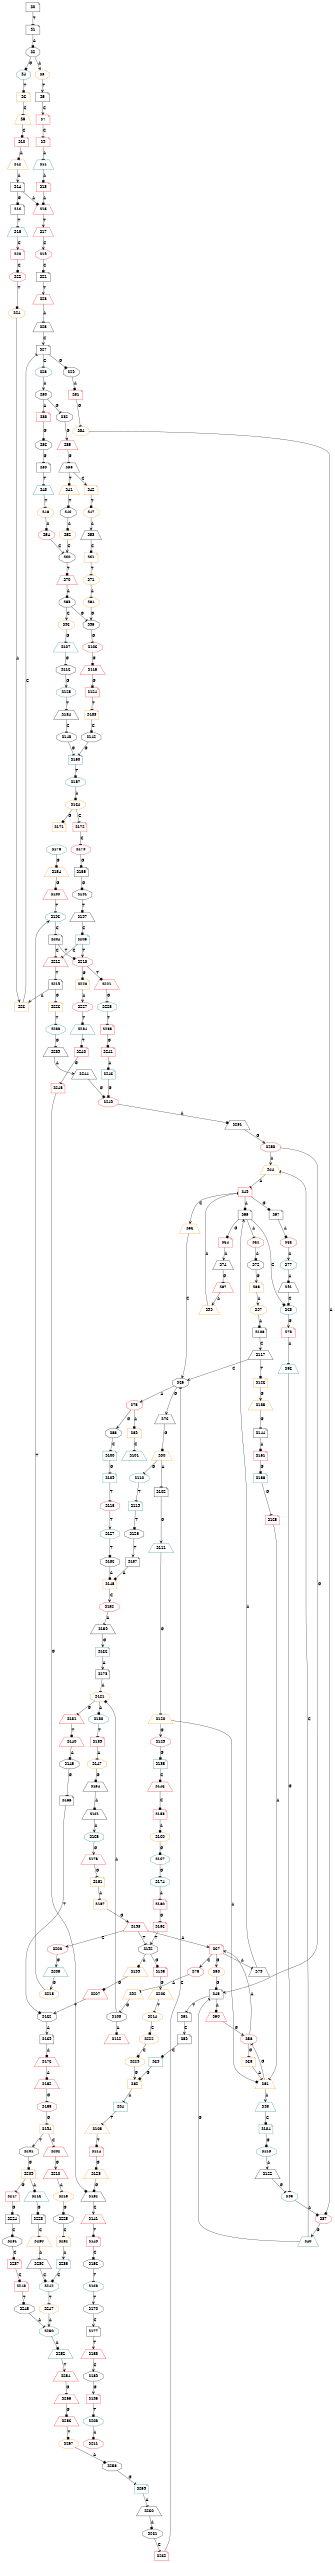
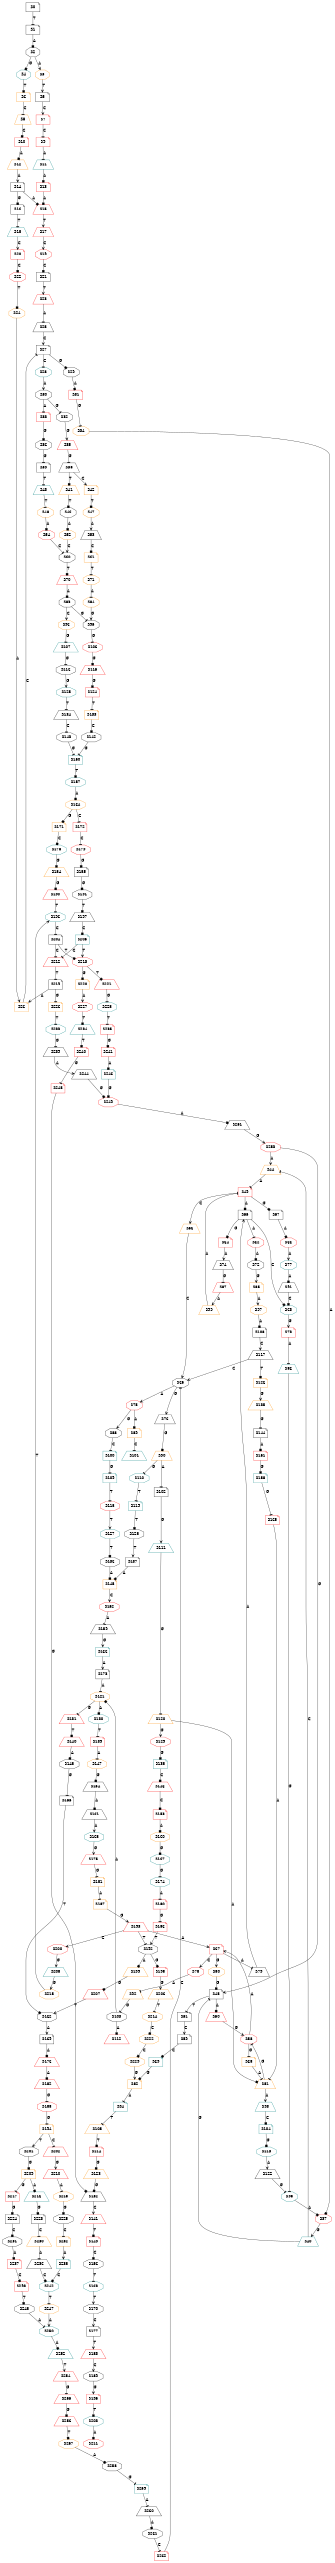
  strict digraph {
    fontname="DejaVu Sans"
    node [color=red fontname="DejaVu Sans" shape=octagon]
    edge [arrowhead=box fontname="DejaVu Sans"]
    S0 [color=black shape=note]
    S1 [color=black shape=note]
    S2 [color=black]
    S3 [color=darkorange]
    S4 [color=teal]
    S5 [color=black shape=note]
    S6 [color=darkorange shape=note]
    S7 [shape=note]
    S8 [color=darkorange shape=trapezium]
    S9 [shape=note]
    S10 [shape=note]
    S11 [color=teal shape=trapezium]
    S12 [color=darkorange shape=trapezium]
    S13 [shape=note]
    S14 [color=black shape=note]
    S15 [shape=trapezium]
    S16 [color=black shape=note]
    S17 [shape=trapezium]
    S18 [color=teal shape=trapezium]
    S19
    S20 [shape=note]
    S21 [color=black shape=note]
    S22
    S23 [shape=trapezium]
    S24 [color=darkorange]
    S25 [color=black shape=trapezium]
    S26 [color=darkorange shape=note]
    S27 [color=black shape=note]
    S28 [color=teal]
    S29 [color=black]
    S30 [color=black]
    S31 [shape=note]
    S32 [color=black]
    S33 [shape=note]
    S34 [color=darkorange]
    S35 [shape=trapezium]
    S36 [color=black]
    S37
    S38 [color=black shape=trapezium]
    S39 [color=black shape=note]
    S40 [color=teal shape=trapezium]
    S41 [color=darkorange shape=trapezium]
    S42 [color=darkorange shape=note]
    S43 [color=teal shape=trapezium]
    S44 [color=darkorange shape=trapezium]
    S45 [color=black shape=note]
    S46 [color=black]
    S47 [color=darkorange]
    S48 [color=darkorange]
    S49 [shape=note]
    S50 [shape=trapezium]
    S51 [color=black shape=note]
    S52 [color=darkorange]
    S53 [color=black shape=trapezium]
    S54
    S55 [color=black shape=note]
    S56 [color=darkorange shape=trapezium]
    S57 [color=black shape=note]
    S58
    S59 [color=black shape=note]
    S60 [color=black]
    S61 [color=darkorange shape=note]
    S62
    S63 [color=teal]
    S64 [shape=note]
    S65 [color=black]
    S66
    S67 [shape=note]
    S68 [color=darkorange shape=note]
    S69 [color=teal shape=note]
    S70 [shape=trapezium]
    S71 [color=darkorange]
    S72 [color=black]
    S73 [shape=note]
    S74 [color=black shape=trapezium]
    S75
    S76 [color=black shape=trapezium]
    S77 [color=teal]
    S78
    S79 [color=black shape=trapezium]
    S80 [color=darkorange]
    S81 [color=darkorange shape=trapezium]
    S82 [color=darkorange shape=note]
    S83 [color=black]
    S84 [color=darkorange]
    S85 [color=darkorange shape=note]
    S86 [color=teal shape=trapezium]
    S87 [shape=trapezium]
    S88 [color=black]
    S89 [color=darkorange shape=note]
    S90 [color=darkorange shape=trapezium]
    S91 [color=black shape=trapezium]
    S92 [color=darkorange shape=trapezium]
    S93 [color=teal shape=trapezium]
    S94 [color=teal shape=note]
    S95 [color=black]
    S96 [color=darkorange]
    S97 [color=darkorange]
    S98 [color=teal]
    S99 [color=darkorange shape=trapezium]
    S100 [color=teal shape=note]
    S101 [color=teal shape=trapezium]
    S102 [color=black shape=note]
    S110 [color=teal]
    S103 [color=black]
    S104 [color=teal shape=note]
    S105 [color=darkorange shape=trapezium]
    S106
    S107 [color=teal shape=trapezium]
    S108 [color=black shape=note]
    S109 [color=teal shape=note]
    S111 [color=teal shape=trapezium]
    S112 [shape=trapezium]
    S121 [color=darkorange]
    S113 [color=teal]
    S114 [shape=note]
    S115 [shape=trapezium]
    S116 [color=black]
    S117 [color=black shape=trapezium]
    S118
    S119 [color=teal shape=note]
    S120 [color=darkorange shape=trapezium]
    S122 [color=black shape=trapezium]
    S123 [color=darkorange shape=trapezium]
    S124 [shape=note]
    S125 [color=teal]
    S126 [color=darkorange shape=note]
    S127 [color=teal]
    S128 [color=black]
    S129
    S130 [color=teal]
    S131 [shape=trapezium]
    S132 [color=black shape=trapezium]
    S133 [color=darkorange shape=note]
    S134 [color=black shape=trapezium]
    S135 [color=darkorange shape=trapezium]
    S136 [color=black]
    S137 [color=black shape=note]
    S138 [color=teal shape=note]
    S139 [shape=note]
    S140 [shape=trapezium]
    S141 [shape=trapezium]
    S142 [color=black]
    S143 [color=black]
    S144 [color=black shape=note]
    S145 [color=darkorange shape=note]
    S146 [shape=trapezium]
    S147 [color=darkorange]
    S148 [color=black]
    S149 [shape=note]
    S150 [color=teal shape=note]
    S151 [shape=note]
    S152
    S153 [shape=note]
    S154 [color=black shape=trapezium]
    S155 [color=black shape=note]
    S156 [color=black]
    S157 [color=teal]
    S158 [color=teal shape=note]
    S159 [color=black shape=trapezium]
    S160 [color=darkorange]
    S161 [color=black shape=trapezium]
    S162 [color=black]
    S163 [color=teal]
    S164 [color=darkorange]
    S165 [shape=note]
    S166 [color=teal shape=note]
    S167 [color=teal]
    S168 [color=teal]
    S169 [color=black shape=note]
    S170 [color=black]
    S171 [color=darkorange shape=note]
    S172 [shape=note]
    S173 [color=black shape=note]
    S174 [color=teal]
    S175 [shape=trapezium]
    S176 [shape=trapezium]
    S177 [color=black shape=note]
    S178 [color=teal]
    S179
    S180 [shape=note]
    S181 [color=darkorange shape=note]
    S182 [shape=trapezium]
    S183 [shape=trapezium]
    S184 [color=darkorange shape=trapezium]
    S185 [color=black shape=note]
    S186 [shape=note]
    S187 [color=darkorange shape=note]
    S188
    S189 [color=black]
    S190 [shape=trapezium]
    S191 [color=black]
    S192 [color=black]
    S193 [shape=trapezium]
    S194 [color=darkorange shape=note]
    S195 [shape=note]
    S196 [color=teal]
    S197 [color=black shape=trapezium]
    S198 [shape=note]
    S199 [color=darkorange shape=trapezium]
    S200
    S201 [color=black]
    S202 [shape=trapezium]
    S203 [color=teal]
    S204 [color=black shape=note]
    S205 [color=teal shape=note]
    S206 [color=darkorange shape=trapezium]
    S207 [shape=trapezium]
    S208 [color=teal shape=trapezium]
    S209 [color=darkorange shape=note]
    S210 [shape=trapezium]
    S211
    S212 [shape=trapezium]
    S213
    S214 [color=darkorange]
    S215 [color=darkorange]
    S216 [color=teal shape=trapezium]
    S217 [shape=note]
    S218 [color=darkorange]
    S219 [color=black shape=note]
    S220 [color=darkorange shape=note]
    S221 [shape=trapezium]
    S222 [color=darkorange]
    S223 [color=black shape=note]
    S224 [color=black shape=note]
    S225 [color=black]
    S226 [color=darkorange shape=note]
    S227
    S228 [color=teal]
    S229 [color=darkorange]
    S230 [color=darkorange shape=trapezium]
    S231 [color=black]
    S232 [color=darkorange shape=note]
    S233 [color=teal]
    S234 [color=teal shape=trapezium]
    S235 [shape=note]
    S236 [color=black shape=trapezium]
    S237 [shape=note]
    S238 [color=teal shape=note]
    S239 [color=black shape=trapezium]
    S240 [shape=note]
    S241 [shape=note]
    S242 [color=teal]
-   S243 [shape=note]
+   S243 [shape=note label=S293]
    S244 [color=black shape=trapezium]
    S245 [shape=note]
    S246 [color=teal shape=note]
    S247 [color=darkorange]
    S248 [color=black]
    S249
    S250 [color=teal]
    S251 [color=black shape=trapezium]
    S252 [color=teal shape=trapezium]
    S253
    S254 [shape=trapezium]
    S255 [shape=trapezium]
    S256 [shape=trapezium]
    S257 [color=darkorange]
    S258 [color=black]
    S259 [color=teal shape=note]
    S260 [color=black shape=trapezium]
    S261 [color=black]
    S262 [shape=note]
    S0 -> S1 [arrowhead=tee label=T]
    S1 -> S2 [label=A]
    S2 -> S3 [arrowhead=vee label=A]
    S2 -> S4 [label=G]
    S3 -> S5 [arrowhead=vee label=T]
    S4 -> S6 [label=T]
    S5 -> S7 [arrowhead=vee label=C]
    S6 -> S8 [arrowhead=tee label=C]
    S7 -> S9 [arrowhead=tee label=C]
    S8 -> S10 [label=C]
    S9 -> S11 [arrowhead=tee label=A]
    S10 -> S12 [label=A]
    S11 -> S13 [label=A]
    S12 -> S14 [arrowhead=vee label=A]
    S13 -> S15 [label=A]
    S14 -> S15 [label=A]
    S14 -> S16 [label=G]
    S15 -> S17 [arrowhead=vee label=T]
    S16 -> S18 [arrowhead=tee label=T]
    S17 -> S19 [arrowhead=vee label=C]
    S18 -> S20 [arrowhead=vee label=C]
    S19 -> S21 [label=C]
    S20 -> S22 [label=C]
    S21 -> S23 [arrowhead=vee label=T]
    S22 -> S24 [label=T]
    S23 -> S25 [arrowhead=tee label=A]
    S24 -> S26 [arrowhead=vee label=A]
    S25 -> S27 [arrowhead=vee label=C]
    S26 -> S27 [arrowhead=tee label=C]
    S27 -> S28 [arrowhead=tee label=C]
    S27 -> S29 [label=G]
    S28 -> S30 [arrowhead=vee label=A]
    S29 -> S31 [label=A]
    S30 -> S32 [arrowhead=tee label=G]
    S30 -> S33 [arrowhead=tee label=A]
    S31 -> S34 [arrowhead=tee label=G]
    S32 -> S35 [arrowhead=vee label=G]
    S33 -> S36 [label=G]
    S34 -> S37 [label=A]
    S35 -> S38 [arrowhead=tee label=G]
    S36 -> S39 [arrowhead=tee label=G]
    S37 -> S40 [arrowhead=vee label=G]
    S38 -> S41 [label=T]
    S38 -> S42 [arrowhead=vee label=C]
    S39 -> S43 [arrowhead=tee label=T]
    S40 -> S44 [arrowhead=tee label=C]
    S40 -> S45 [arrowhead=tee label=G]
    S41 -> S46 [label=T]
    S42 -> S47 [label=T]
    S43 -> S48 [arrowhead=tee label=T]
    S44 -> S49 [arrowhead=tee label=A]
    S45 -> S50 [label=A]
    S45 -> S51 [arrowhead=tee label=T]
    S46 -> S52 [label=A]
    S47 -> S53 [arrowhead=vee label=A]
    S48 -> S54 [label=A]
    S49 -> S55 [label=A]
    S49 -> S56 [arrowhead=vee label=C]
    S49 -> S57 [label=G]
    S50 -> S58 [arrowhead=vee label=G]
    S51 -> S59 [arrowhead=vee label=C]
    S52 -> S60 [arrowhead=vee label=C]
    S53 -> S61 [label=C]
    S54 -> S60 [arrowhead=tee label=C]
    S55 -> S62 [arrowhead=tee label=A]
    S55 -> S63 [label=C]
    S55 -> S64 [label=G]
    S56 -> S65 [arrowhead=vee label=C]
    S57 -> S66 [label=A]
    S58 -> S67 [arrowhead=vee label=A]
    S58 -> S68 [arrowhead=tee label=G]
    S59 -> S69 [label=C]
    S60 -> S70 [label=T]
    S61 -> S71 [arrowhead=tee label=T]
    S62 -> S72 [label=A]
    S63 -> S73 [arrowhead=vee label=G]
    S64 -> S74 [arrowhead=vee label=A]
    S65 -> S75 [arrowhead=vee label=A]
    S65 -> S76 [arrowhead=vee label=G]
    S66 -> S77 [arrowhead=vee label=A]
    S67 -> S78 [arrowhead=vee label=C]
    S67 -> S79 [arrowhead=tee label=A]
    S67 -> S80 [arrowhead=vee label=G]
    S68 -> S81 [arrowhead=tee label=A]
    S69 -> S82 [label=G]
    S70 -> S83 [label=A]
    S71 -> S84 [arrowhead=tee label=A]
    S72 -> S85 [arrowhead=vee label=G]
    S73 -> S86 [arrowhead=tee label=A]
    S74 -> S87 [arrowhead=tee label=G]
    S75 -> S88 [arrowhead=vee label=G]
    S75 -> S89 [label=A]
    S76 -> S90 [label=G]
    S77 -> S91 [label=A]
    S78 -> S92 [arrowhead=tee label=A]
    S79 -> S55 [arrowhead=vee label=A]
    S80 -> S45 [label=G]
    S81 -> S58 [arrowhead=tee label=G]
    S81 -> S93 [arrowhead=vee label=A]
    S82 -> S94 [arrowhead=tee label=A]
    S83 -> S95 [arrowhead=tee label=G]
    S83 -> S96 [arrowhead=vee label=C]
    S84 -> S95 [arrowhead=vee label=G]
    S85 -> S97 [arrowhead=vee label=A]
    S86 -> S98 [arrowhead=tee label=G]
    S87 -> S99 [arrowhead=vee label=A]
    S88 -> S100 [arrowhead=tee label=C]
    S89 -> S101 [arrowhead=tee label=C]
    S90 -> S102 [arrowhead=tee label=A]
    S90 -> S110 [arrowhead=tee label=G]
    S91 -> S63 [label=C]
    S92 -> S103 [arrowhead=tee label=G]
    S93 -> S104 [label=C]
    S94 -> S105 [arrowhead=tee label=T]
    S95 -> S106 [arrowhead=tee label=G]
    S96 -> S107 [arrowhead=tee label=G]
    S97 -> S108 [label=A]
    S98 -> S37 [label=A]
    S99 -> S49 [arrowhead=tee label=A]
    S100 -> S109 [arrowhead=tee label=G]
    S102 -> S111 [arrowhead=vee label=G]
    S110 -> S119 [arrowhead=tee label=T]
    S103 -> S112 [label=A]
    S103 -> S121 [label=A]
    S104 -> S113 [label=G]
    S105 -> S114 [label=T]
    S106 -> S115 [label=G]
    S107 -> S116 [arrowhead=tee label=G]
    S108 -> S117 [arrowhead=vee label=C]
    S109 -> S118 [arrowhead=tee label=T]
    S111 -> S120 [arrowhead=tee label=G]
    S121 -> S130 [label=A]
    S121 -> S131 [arrowhead=tee label=G]
    S113 -> S122 [arrowhead=vee label=A]
    S114 -> S123 [label=G]
    S115 -> S124 [label=G]
    S116 -> S125 [arrowhead=vee label=G]
    S117 -> S65 [arrowhead=vee label=C]
    S117 -> S126 [label=T]
    S118 -> S127 [arrowhead=vee label=T]
    S119 -> S128 [label=T]
    S120 -> S81 [label=A]
    S120 -> S129 [arrowhead=vee label=G]
    S122 -> S98 [arrowhead=tee label=G]
    S123 -> S132 [label=G]
    S124 -> S133 [arrowhead=tee label=T]
    S125 -> S134 [arrowhead=tee label=T]
    S126 -> S135 [arrowhead=vee label=G]
    S127 -> S136 [label=T]
    S128 -> S137 [arrowhead=vee label=T]
    S129 -> S138 [label=G]
    S130 -> S139 [arrowhead=tee label=T]
    S131 -> S140 [label=T]
    S132 -> S141 [arrowhead=vee label=C]
    S133 -> S142 [label=C]
    S134 -> S143 [arrowhead=tee label=C]
    S135 -> S144 [arrowhead=tee label=G]
    S136 -> S145 [label=A]
    S137 -> S145 [label=A]
    S138 -> S146 [label=C]
    S139 -> S147 [arrowhead=tee label=A]
    S140 -> S148 [label=A]
    S141 -> S149 [label=T]
    S142 -> S150 [arrowhead=tee label=G]
    S143 -> S150 [arrowhead=tee label=G]
    S144 -> S151 [label=A]
    S145 -> S152 [arrowhead=vee label=C]
    S146 -> S153 [label=C]
    S147 -> S154 [label=G]
    S148 -> S155 [arrowhead=tee label=G]
    S149 -> S156 [label=C]
    S150 -> S157 [label=T]
    S151 -> S158 [label=G]
    S152 -> S159 [arrowhead=tee label=A]
    S153 -> S160 [label=A]
    S154 -> S161 [label=A]
    S155 -> S162 [label=T]
    S156 -> S163 [arrowhead=tee label=T]
    S157 -> S164 [label=A]
    S158 -> S165 [arrowhead=tee label=G]
    S159 -> S166 [arrowhead=vee label=G]
    S160 -> S167 [label=G]
    S161 -> S168 [arrowhead=vee label=A]
    S162 -> S169 [arrowhead=vee label=A]
    S163 -> S170 [arrowhead=vee label=T]
    S164 -> S171 [label=G]
    S164 -> S172 [arrowhead=tee label=C]
    S165 -> S81 [arrowhead=tee label=A]
    S166 -> S173 [arrowhead=vee label=A]
    S167 -> S174 [arrowhead=tee label=G]
    S168 -> S175 [arrowhead=vee label=G]
    S169 -> S176 [label=A]
    S170 -> S177 [arrowhead=vee label=C]
+   S171 -> S178 [label=C]
    S172 -> S179 [arrowhead=tee label=C]
    S173 -> S121 [arrowhead=tee label=A]
    S174 -> S180 [arrowhead=tee label=A]
    S175 -> S181 [arrowhead=tee label=G]
    S176 -> S182 [label=A]
    S177 -> S183 [arrowhead=vee label=T]
    S178 -> S184 [label=G]
    S179 -> S185 [label=G]
    S180 -> S186 [arrowhead=tee label=G]
    S181 -> S187 [arrowhead=tee label=A]
    S182 -> S188 [arrowhead=tee label=G]
    S183 -> S189 [arrowhead=vee label=C]
    S184 -> S190 [label=G]
    S185 -> S191 [label=G]
    S186 -> S192 [arrowhead=vee label=T]
    S187 -> S193 [arrowhead=vee label=G]
    S188 -> S194 [arrowhead=tee label=G]
    S189 -> S195 [arrowhead=vee label=G]
    S190 -> S196 [arrowhead=tee label=T]
    S191 -> S197 [label=T]
    S192 -> S198 [label=G]
    S192 -> S199 [label=A]
    S193 -> S67 [arrowhead=vee label=A]
    S193 -> S192 [arrowhead=tee label=T]
    S193 -> S200 [arrowhead=vee label=C]
    S194 -> S201 [arrowhead=vee label=T]
    S194 -> S202 [arrowhead=tee label=C]
    S195 -> S203 [label=T]
    S196 -> S204 [arrowhead=tee label=C]
    S197 -> S205 [label=C]
    S198 -> S206 [arrowhead=vee label=G]
    S199 -> S207 [label=G]
    S200 -> S208 [arrowhead=vee label=G]
    S201 -> S209 [label=G]
    S202 -> S210 [arrowhead=vee label=G]
    S203 -> S211 [label=A]
    S204 -> S212 [arrowhead=tee label=C]
    S204 -> S213 [label=T]
    S205 -> S212 [arrowhead=tee label=C]
    S205 -> S213 [arrowhead=vee label=T]
    S206 -> S214 [arrowhead=tee label=T]
    S207 -> S162 [arrowhead=vee label=T]
    S208 -> S215 [arrowhead=vee label=G]
    S209 -> S216 [label=A]
    S209 -> S217 [arrowhead=tee label=G]
    S210 -> S218 [arrowhead=tee label=A]
    S212 -> S219 [arrowhead=tee label=T]
    S213 -> S220 [label=G]
    S213 -> S221 [label=T]
    S214 -> S222 [label=C]
    S215 -> S196 [arrowhead=vee label=T]
    S216 -> S223 [label=G]
    S217 -> S224 [label=G]
    S218 -> S225 [label=G]
    S219 -> S26 [arrowhead=vee label=A]
    S219 -> S226 [arrowhead=tee label=G]
    S220 -> S227 [arrowhead=vee label=A]
    S221 -> S228 [arrowhead=tee label=G]
    S222 -> S229 [label=C]
    S223 -> S230 [arrowhead=tee label=C]
    S224 -> S231 [label=C]
    S225 -> S232 [arrowhead=tee label=C]
    S226 -> S233 [arrowhead=tee label=T]
    S227 -> S234 [label=T]
    S228 -> S235 [arrowhead=tee label=T]
    S229 -> S82 [arrowhead=vee label=G]
    S230 -> S236 [arrowhead=tee label=A]
-   S231 -> S237 [label=C]
+   S231 -> S237 [label=A]
    S232 -> S238 [arrowhead=vee label=A]
    S233 -> S239 [arrowhead=tee label=G]
    S234 -> S240 [label=T]
    S235 -> S241 [label=G]
    S236 -> S242 [label=C]
    S237 -> S243 [label=C]
    S238 -> S242 [label=C]
    S239 -> S244 [arrowhead=vee label=A]
    S240 -> S245 [arrowhead=tee label=G]
    S241 -> S246 [label=A]
    S242 -> S247 [arrowhead=tee label=T]
    S243 -> S248 [label=T]
    S244 -> S249 [label=G]
    S245 -> S132 [label=G]
    S246 -> S249 [label=G]
    S247 -> S250 [arrowhead=vee label=A]
    S248 -> S250 [arrowhead=tee label=A]
    S249 -> S251 [label=A]
    S250 -> S252 [label=A]
    S251 -> S253 [arrowhead=vee label=G]
    S252 -> S254 [arrowhead=vee label=T]
    S253 -> S44 [arrowhead=vee label=A]
    S253 -> S45 [arrowhead=vee label=G]
    S254 -> S255 [arrowhead=tee label=G]
    S255 -> S256 [label=G]
    S256 -> S257 [label=T]
    S257 -> S258 [label=A]
    S258 -> S259 [arrowhead=tee label=G]
    S259 -> S260 [arrowhead=tee label=A]
    S260 -> S261 [label=A]
    S261 -> S262 [arrowhead=tee label=C]
    S262 -> S65 [arrowhead=tee label=C]
  }
